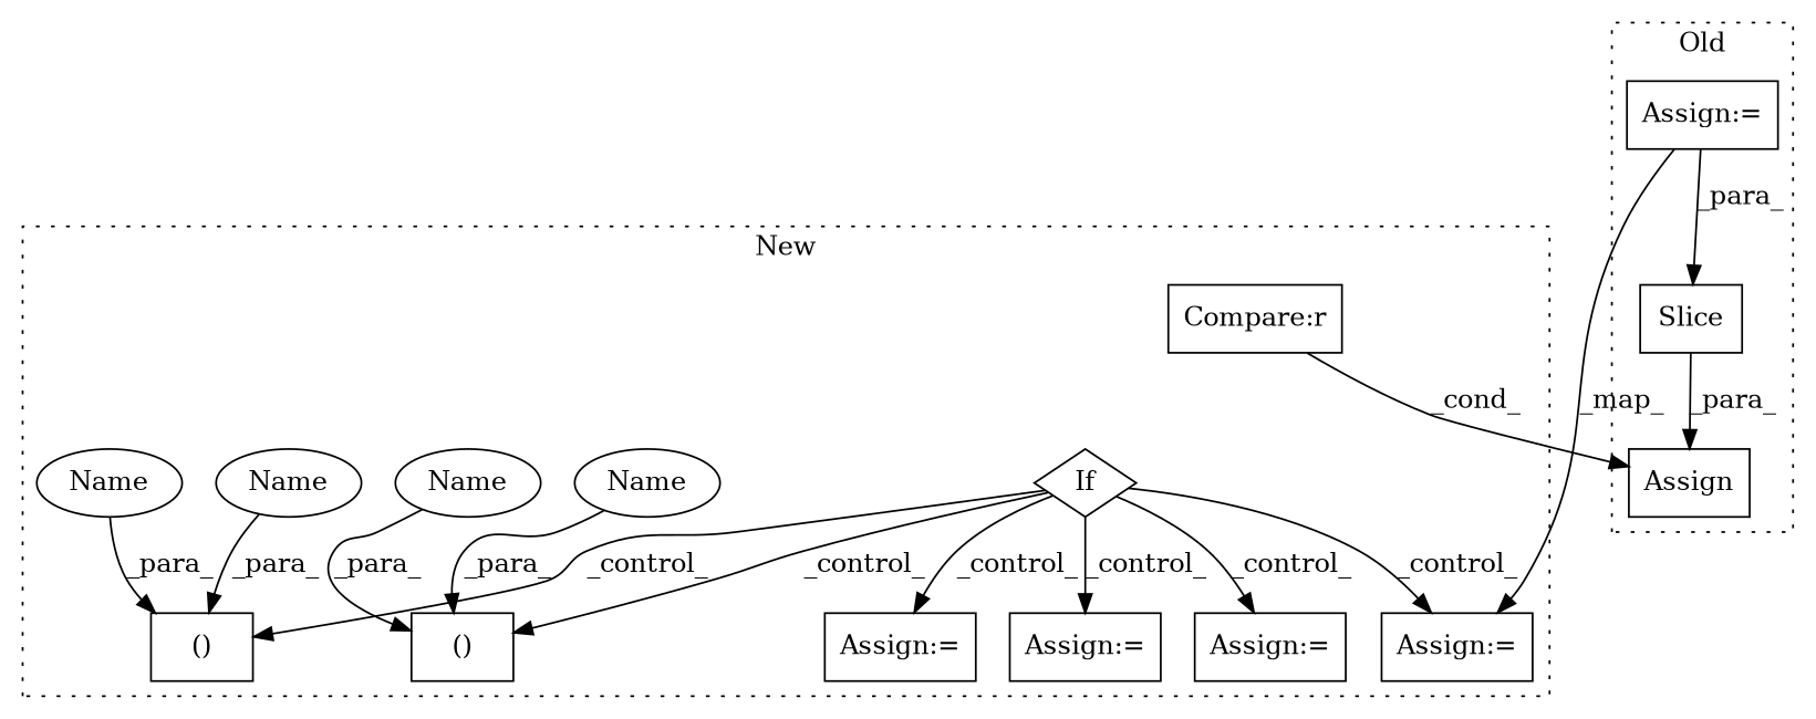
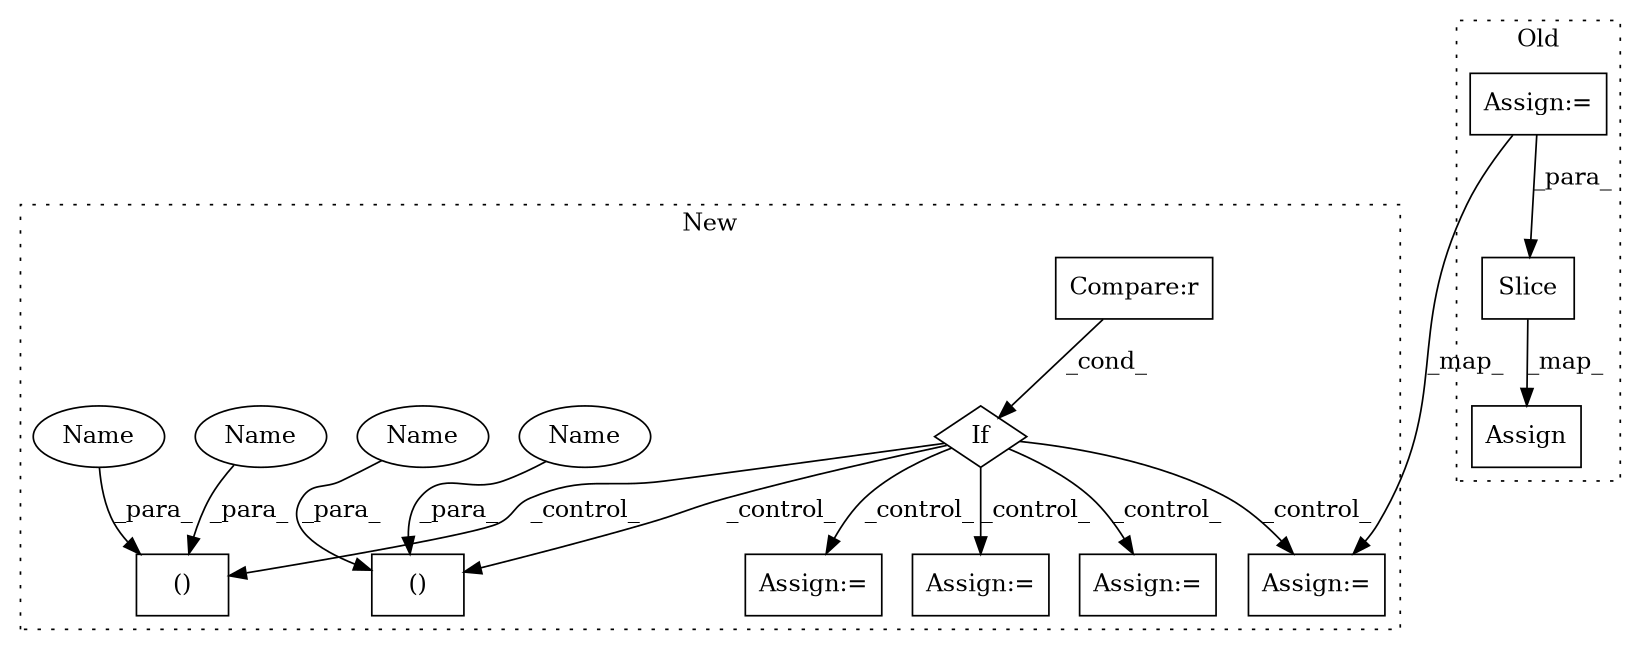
  digraph {
    node [a=68 l=3 s=2322 shape=box]
    n1 [a=96 label=If s=2145 shape=diamond]
    n2 [a=40 l=15 label="Compare:r" s=2148]
    n3 [l=15 label="Assign:="]
    n4 [label="Assign:=" s=2402]
    n5 [a=54 l=12 label="()"]
    n6 [label="Assign:=" s=2267]
    n7 [a=54 l=12 label="()" s=2187]
    n8 [l=15 label="Assign:=" s=2187]
    n9 [a=87 l=10 label=Name s=2324 shape=ellipse]
    n10 [a=87 l=10 label=Name s=2189 shape=ellipse]
    n11 [a=87 l=10 label=Name s=2312 shape=ellipse]
    n12 [a=87 l=10 label=Name s=2177 shape=ellipse]
    n13 [a=80 l=12 label=Slice s=1731]
    n14 [a=63 l="21,0" label=Assign s="1723,0"]
    n15 [label="Assign:=" s=1666]
    subgraph cluster_1 {
      label=New
      style=dotted
      n1
      n2
      n3
      n4
      n5
      n6
      n7
      n8
      n9
      n10
      n11
      n12
    }
    subgraph cluster_2 {
      label=Old
      style=dotted
      n13
      n14
      n15
    }
    n1 -> n3 [label=_control_]
    n1 -> n4 [label=_control_]
    n1 -> n5 [label=_control_]
    n1 -> n6 [label=_control_]
    n1 -> n7 [label=_control_]
    n1 -> n8 [label=_control_]
-   n2 -> n14 [label=_cond_]
+   n2 -> n1 [label=_cond_]
    n9 -> n5 [label=_para_]
    n10 -> n7 [label=_para_]
    n11 -> n5 [label=_para_]
    n12 -> n7 [label=_para_]
-   n13 -> n14 [label=_para_]
+   n13 -> n14 [label=_map_]
    n15 -> n8 [label=_map_]
    n15 -> n13 [label=_para_]
  }
